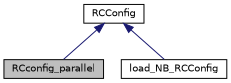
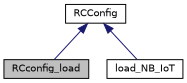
  digraph {
    rankdir=TB
    node [color=black fillcolor=white fontname=Helvetica fontsize=10 shape=record style=filled]
    edge [color=midnightblue dir=back fontname=Helvetica fontsize=10 labelfontname=Helvetica labelfontsize=10 style=solid]
-   n1 [fillcolor=grey75 fontcolor=black height=0.2 label=RCconfig_parallel width=0.4]
+   n1 [fillcolor=grey75 fontcolor=black height=0.2 label=RCconfig_load width=0.4]
    n2 [height=0.2 label=RCConfig width=0.4]
-   n3 [height=0.2 label=load_NB_RCConfig width=0.4]
+   n3 [height=0.2 label=load_NB_IoT width=0.4]
    n2 -> n1
    n2 -> n3
  }
